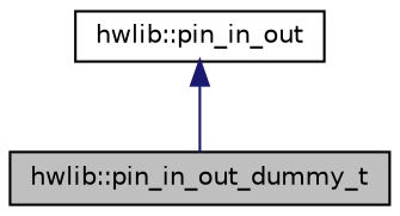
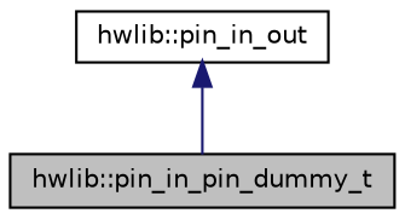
  digraph {
    node [color=black fontname=Helvetica fontsize=10 shape=record style=filled]
-   n1 [fillcolor=grey75 fontcolor=black height=0.2 label="hwlib::pin_in_out_dummy_t" width=0.4]
+   n1 [fillcolor=grey75 fontcolor=black height=0.2 label="hwlib::pin_in_pin_dummy_t" width=0.4]
    n2 [fillcolor=white height=0.2 label="hwlib::pin_in_out" width=0.4]
    n2 -> n1 [color=midnightblue dir=back fontname=Helvetica fontsize=10 labelfontname=Helvetica labelfontsize=10 style=solid]
  }
